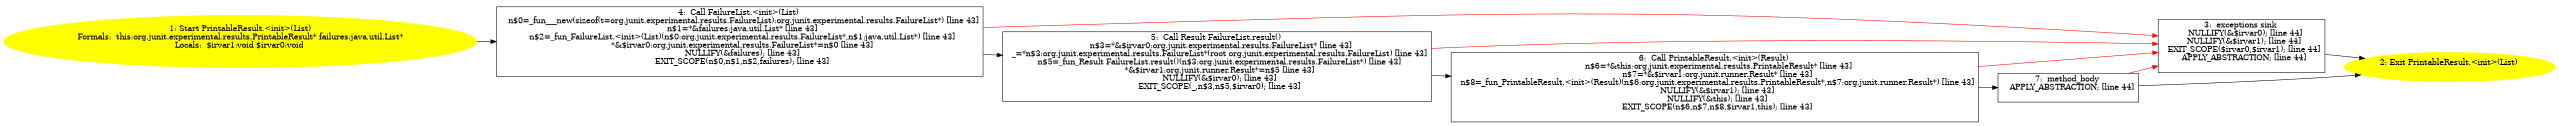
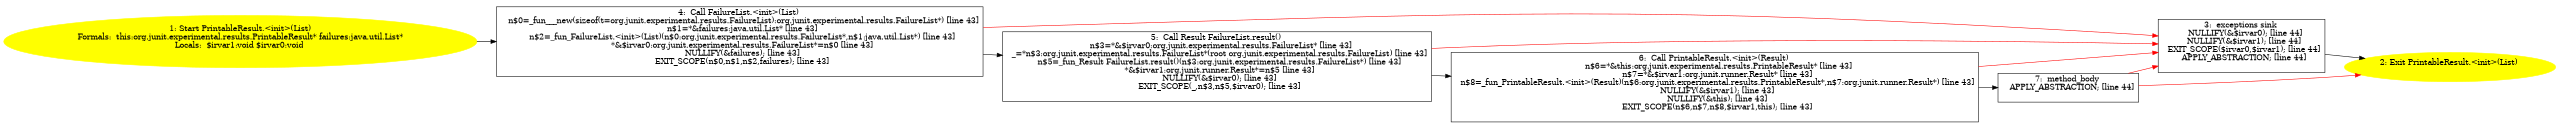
  digraph {
    rankdir=LR
    node [shape=box]
    n1 [color=yellow label="1: Start PrintableResult.<init>(List)\nFormals:  this:org.junit.experimental.results.PrintableResult* failures:java.util.List*\nLocals:  $irvar1:void $irvar0:void \n  " style=filled shape=""]
    n2 [label="4:  Call FailureList.<init>(List) \n   n$0=_fun___new(sizeof(t=org.junit.experimental.results.FailureList):org.junit.experimental.results.FailureList*) [line 43]\n  n$1=*&failures:java.util.List* [line 43]\n  n$2=_fun_FailureList.<init>(List)(n$0:org.junit.experimental.results.FailureList*,n$1:java.util.List*) [line 43]\n  *&$irvar0:org.junit.experimental.results.FailureList*=n$0 [line 43]\n  NULLIFY(&failures); [line 43]\n  EXIT_SCOPE(n$0,n$1,n$2,failures); [line 43]\n "]
    n3 [label="3:  exceptions sink \n   NULLIFY(&$irvar0); [line 44]\n  NULLIFY(&$irvar1); [line 44]\n  EXIT_SCOPE($irvar0,$irvar1); [line 44]\n  APPLY_ABSTRACTION; [line 44]\n "]
    n4 [label="5:  Call Result FailureList.result() \n   n$3=*&$irvar0:org.junit.experimental.results.FailureList* [line 43]\n  _=*n$3:org.junit.experimental.results.FailureList*(root org.junit.experimental.results.FailureList) [line 43]\n  n$5=_fun_Result FailureList.result()(n$3:org.junit.experimental.results.FailureList*) [line 43]\n  *&$irvar1:org.junit.runner.Result*=n$5 [line 43]\n  NULLIFY(&$irvar0); [line 43]\n  EXIT_SCOPE(_,n$3,n$5,$irvar0); [line 43]\n "]
    n5 [color=yellow label="2: Exit PrintableResult.<init>(List) \n  " style=filled shape=""]
    n6 [label="6:  Call PrintableResult.<init>(Result) \n   n$6=*&this:org.junit.experimental.results.PrintableResult* [line 43]\n  n$7=*&$irvar1:org.junit.runner.Result* [line 43]\n  n$8=_fun_PrintableResult.<init>(Result)(n$6:org.junit.experimental.results.PrintableResult*,n$7:org.junit.runner.Result*) [line 43]\n  NULLIFY(&$irvar1); [line 43]\n  NULLIFY(&this); [line 43]\n  EXIT_SCOPE(n$6,n$7,n$8,$irvar1,this); [line 43]\n "]
    n7 [label="7:  method_body \n   APPLY_ABSTRACTION; [line 44]\n "]
    n1 -> n2
    n2 -> n3 [color=red]
    n2 -> n4
    n3 -> n5
    n4 -> n3 [color=red]
    n4 -> n6
    n6 -> n3 [color=red]
    n6 -> n7
    n7 -> n3 [color=red]
-   n7 -> n5
+   n7 -> n5 [color=red]
  }
